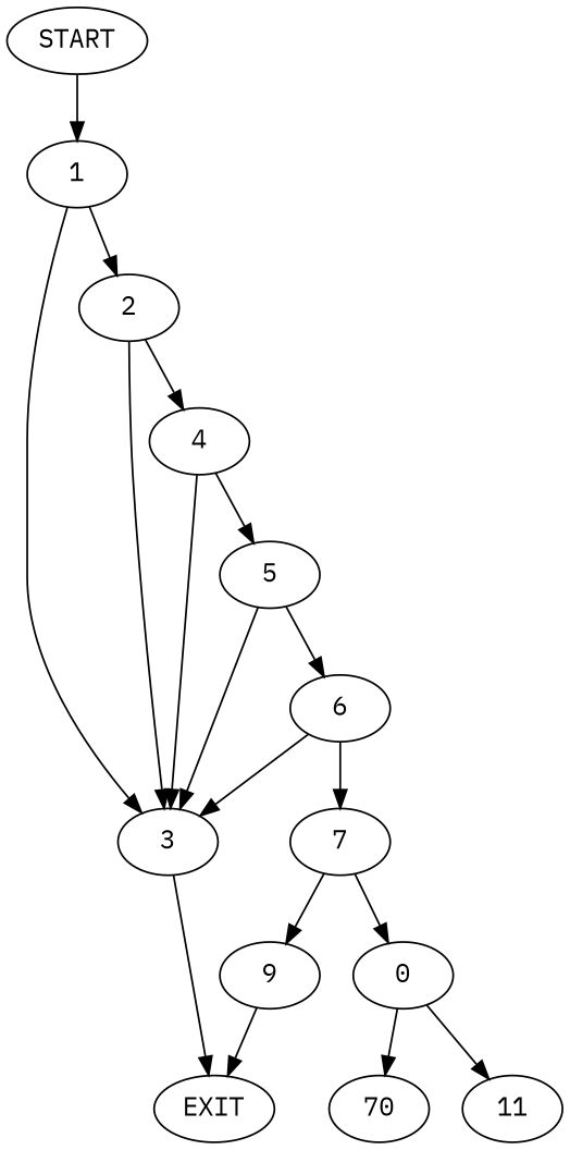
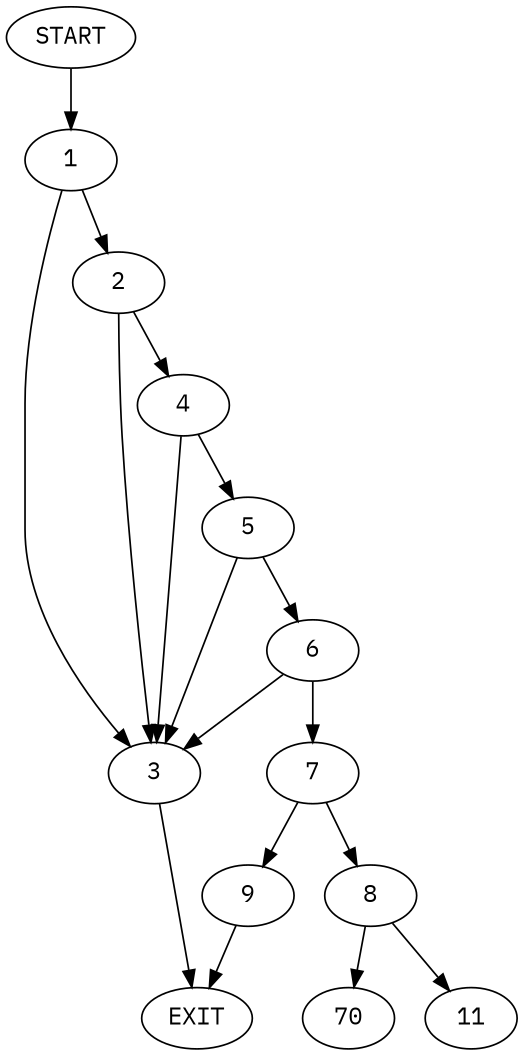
  digraph {
    fontname="IBM Plex Mono"
    node [fontname="IBM Plex Mono"]
    edge [fontname="IBM Plex Mono"]
    n1 [label=START]
    1
    2
    3
    n5 [label=EXIT]
    4
    5
    6
    7
-   8 [label=0]
+   8
    9
    n12 [label=70]
    11
    n1 -> 1
    1 -> 2
    1 -> 3
    2 -> 3
    2 -> 4
    3 -> n5
    4 -> 3
    4 -> 5
    5 -> 3
    5 -> 6
    6 -> 3
    6 -> 7
    7 -> 8
    7 -> 9
    8 -> n12
    8 -> 11
    9 -> n5
  }
